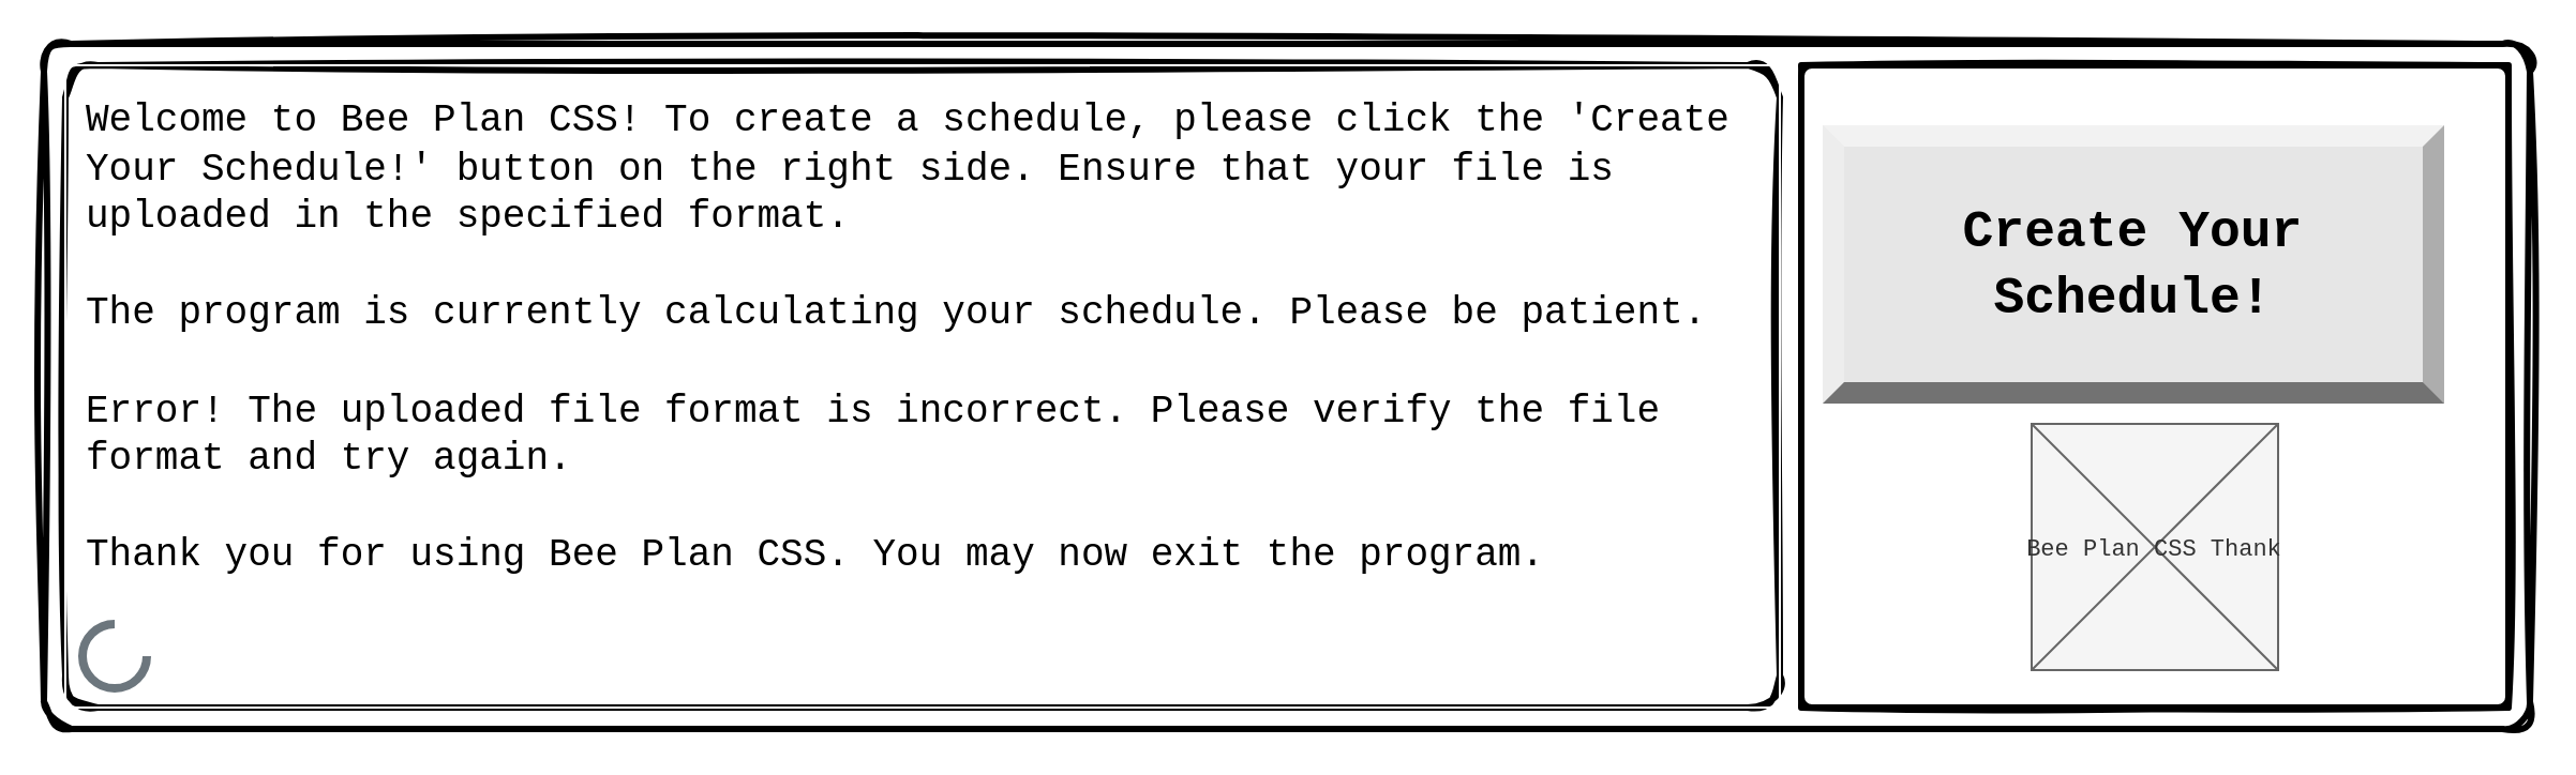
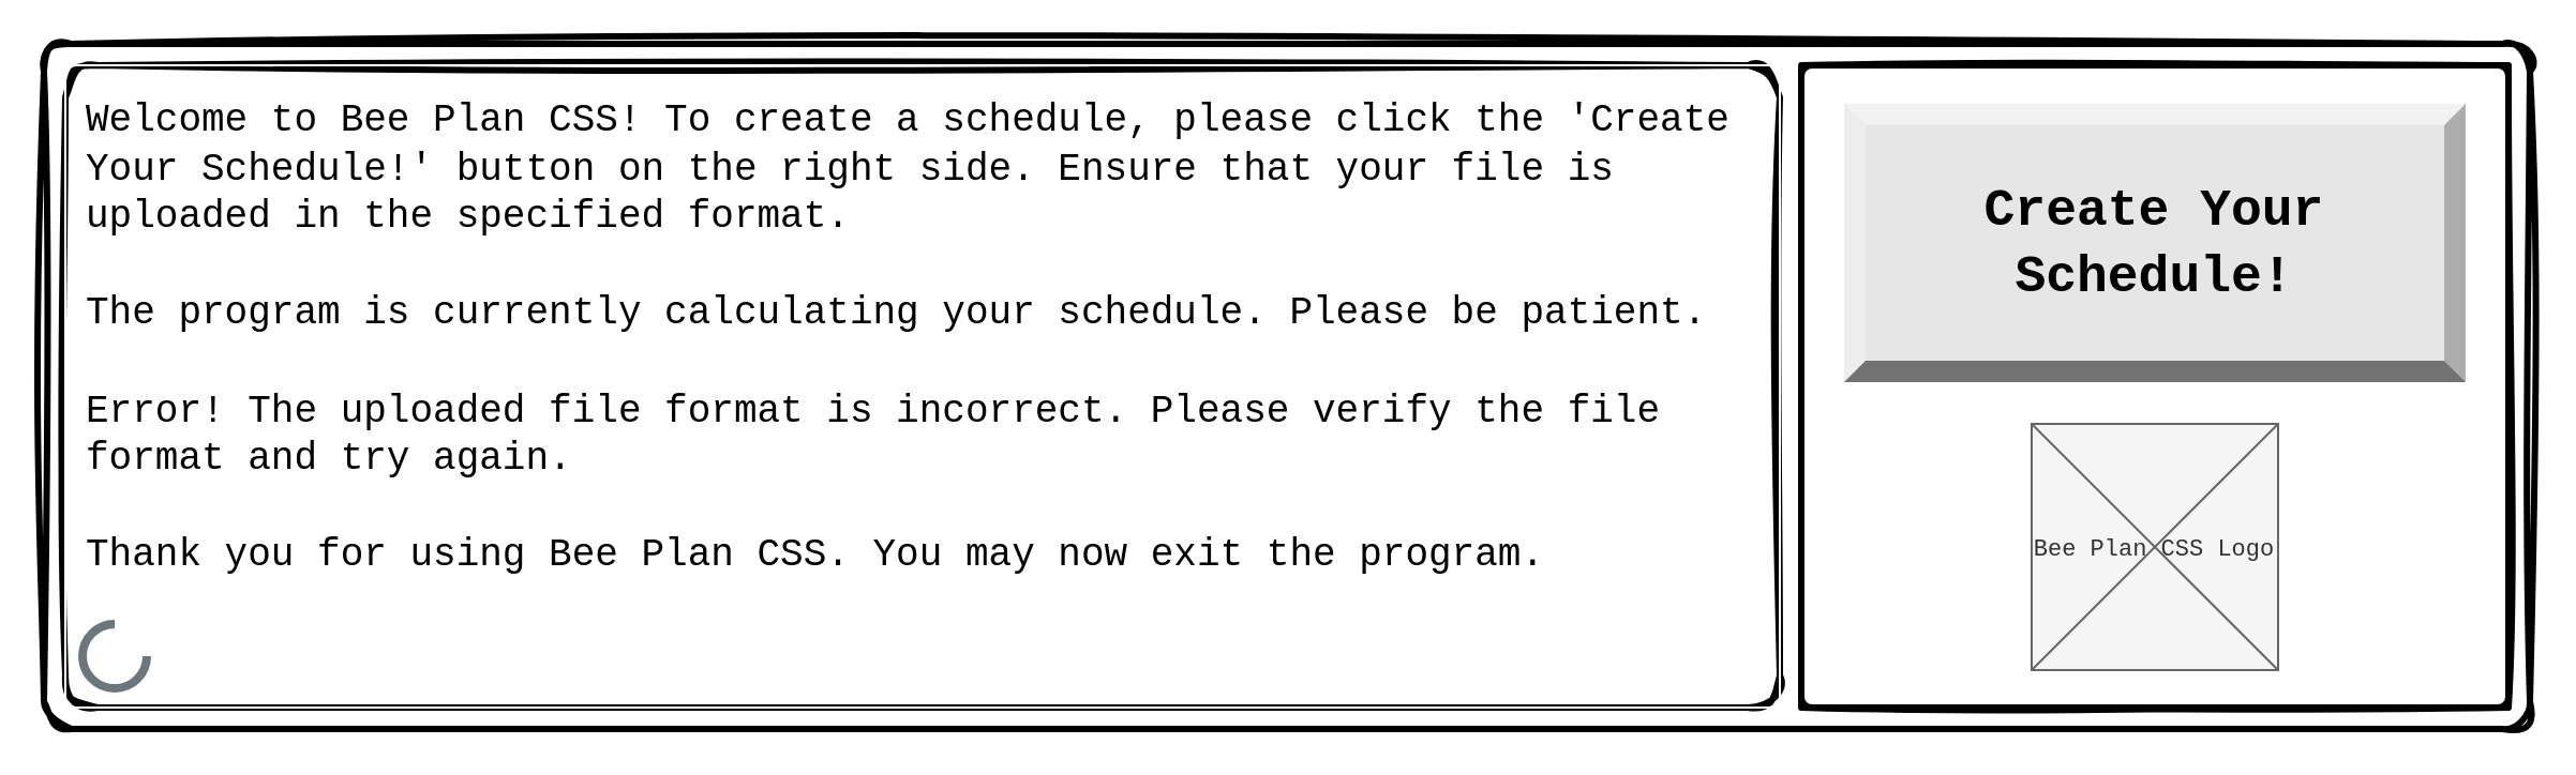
  <mxCell id="0" style=";html=1;" />
  <mxCell id="1" style=";html=1;" parent="0" />
  <mxCell id="2" value="" style="rounded=1;whiteSpace=wrap;html=1;glass=0;shadow=0;fillColor=none;arcSize=4;movable=1;resizable=1;rotatable=1;deletable=1;editable=1;locked=0;connectable=1;strokeColor=#000000;labelBackgroundColor=none;strokeWidth=3;sketch=1;curveFitting=1;jiggle=2;" parent="1" vertex="1"><mxGeometry x="20" y="20" width="1160" height="320" as="geometry" /></mxCell>
  <mxCell id="3" value="" style="group;rounded=1;arcSize=5;strokeColor=default;strokeWidth=3;glass=0;shadow=0;perimeterSpacing=0;sketch=1;curveFitting=1;jiggle=2;" parent="1" vertex="1" connectable="0"><mxGeometry x="30" y="30" width="800" height="300" as="geometry" /></mxCell>
  <mxCell id="4" value="&lt;font style=&quot;font-size: 18px;&quot;&gt;&lt;font style=&quot;font-size: 18px;&quot; face=&quot;Courier New&quot;&gt;Welcome to Bee Plan CSS! To create a schedule, please click the 'Create Your Schedule!' button on the right side. Ensure that your file is uploaded in the specified format.&lt;br&gt;&lt;br&gt;The program is currently calculating your schedule. Please be patient.&lt;br&gt;&lt;br&gt;Error! The uploaded file format is incorrect. Please verify the file format and try again.&lt;br&gt;&lt;br&gt;Thank you for using Bee Plan CSS. You may now exit the program.&lt;br&gt;&lt;br&gt;&lt;/font&gt;&lt;br&gt;&lt;/font&gt;" style="html=1;shadow=0;dashed=0;shape=mxgraph.bootstrap.rrect;rSize=5;fontSize=12;strokeColor=#ffffff;align=left;spacing=10;verticalAlign=top;whiteSpace=wrap;rounded=0;fillColor=none;" parent="3" vertex="1"><mxGeometry width="800" height="300" as="geometry" /></mxCell>
  <mxCell id="5" value="" style="html=1;shadow=0;dashed=0;shape=mxgraph.basic.arc;startAngle=0.25;endAngle=1;strokeWidth=4;strokeColor=#6C767D;" parent="3" vertex="1"><mxGeometry x="8" y="261" width="30" height="30" as="geometry" /></mxCell>
  <mxCell id="6" value="" style="group;sketch=1;curveFitting=1;jiggle=2;rounded=0;strokeWidth=3;strokeColor=default;" vertex="1" connectable="0" parent="1"><mxGeometry x="840" y="30" width="330" height="300" as="geometry" /></mxCell>
  <mxCell id="7" value="" style="html=1;shadow=0;dashed=0;shape=mxgraph.bootstrap.rrect;rSize=5;rounded=0;fontSize=12;align=center;strokeWidth=3;labelBackgroundColor=none;labelBorderColor=none;container=0;" parent="6" vertex="1"><mxGeometry width="330" height="300" as="geometry" /></mxCell>
  <mxCell id="8" value="" style="html=1;shadow=0;dashed=0;shape=mxgraph.bootstrap.anchor;fontSize=26;align=left;whiteSpace=wrap;" parent="6" vertex="1"><mxGeometry x="15" y="165" width="300" height="30" as="geometry" /></mxCell>
  <mxCell id="9" value="" style="html=1;shadow=0;dashed=0;shape=mxgraph.bootstrap.anchor;strokeColor=#dddddd;whiteSpace=wrap;align=left;verticalAlign=top;fontSize=14;whiteSpace=wrap;" parent="6" vertex="1"><mxGeometry x="15" y="195" width="300" height="60" as="geometry" /></mxCell>
- <mxCell id="10" value="Bee Plan CSS Thank" style="dashed=0;shape=mxgraph.gmdl.image;strokeColor=#666666;fillColor=#f5f5f5;fontColor=#333333;fontFamily=Courier New;fontSize=11;" parent="6" vertex="1"><mxGeometry x="107.5" y="167.5" width="115" height="115" as="geometry" /></mxCell>
- <mxCell id="11" value="&lt;h1&gt;&lt;font face=&quot;Courier New&quot; color=&quot;#000000&quot;&gt;Create Your Schedule!&lt;/font&gt;&lt;/h1&gt;" style="labelPosition=center;verticalLabelPosition=middle;align=center;html=1;shape=mxgraph.basic.shaded_button;dx=10;fillColor=#E6E6E6;strokeColor=none;whiteSpace=wrap;" parent="6" vertex="1"><mxGeometry x="10" y="28" width="290" height="130" as="geometry" /></mxCell>
+ <mxCell id="10" value="Bee Plan CSS Logo" style="dashed=0;shape=mxgraph.gmdl.image;strokeColor=#666666;fillColor=#f5f5f5;fontColor=#333333;fontFamily=Courier New;fontSize=11;" parent="6" vertex="1"><mxGeometry x="107.5" y="167.5" width="115" height="115" as="geometry" /></mxCell>
+ <mxCell id="11" value="&lt;h1&gt;&lt;font face=&quot;Courier New&quot; color=&quot;#000000&quot;&gt;Create Your Schedule!&lt;/font&gt;&lt;/h1&gt;" style="labelPosition=center;verticalLabelPosition=middle;align=center;html=1;shape=mxgraph.basic.shaded_button;dx=10;fillColor=#E6E6E6;strokeColor=none;whiteSpace=wrap;" parent="6" vertex="1"><mxGeometry x="20" y="18" width="290" height="130" as="geometry" /></mxCell>
